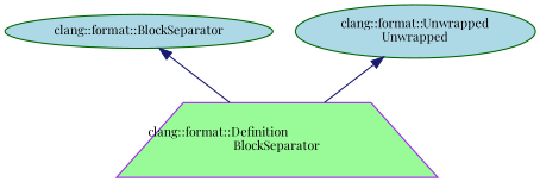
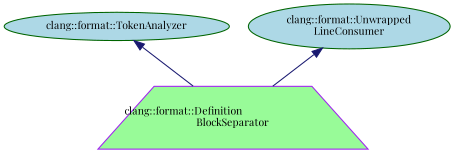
  digraph {
    fontname="Playfair Display"
    node [color=darkgreen fillcolor=lightblue fontname="Playfair Display" fontsize=10 shape=ellipse style=filled]
    edge [color=midnightblue dir=back fontname="Playfair Display" fontsize=10 labelfontname=Helvetica labelfontsize=10 style=solid]
    n1 [color=purple fillcolor=palegreen fontcolor=black height=0.2 label="clang::format::Definition\lBlockSeparator" shape=trapezium width=0.4]
-   n2 [height=0.2 label="clang::format::BlockSeparator" width=0.4]
-   n3 [height=0.2 label="clang::format::Unwrapped\lUnwrapped" width=0.4]
+   n2 [height=0.2 label="clang::format::TokenAnalyzer" width=0.4]
+   n3 [height=0.2 label="clang::format::Unwrapped\lLineConsumer" width=0.4]
    n2 -> n1
    n3 -> n1
  }
